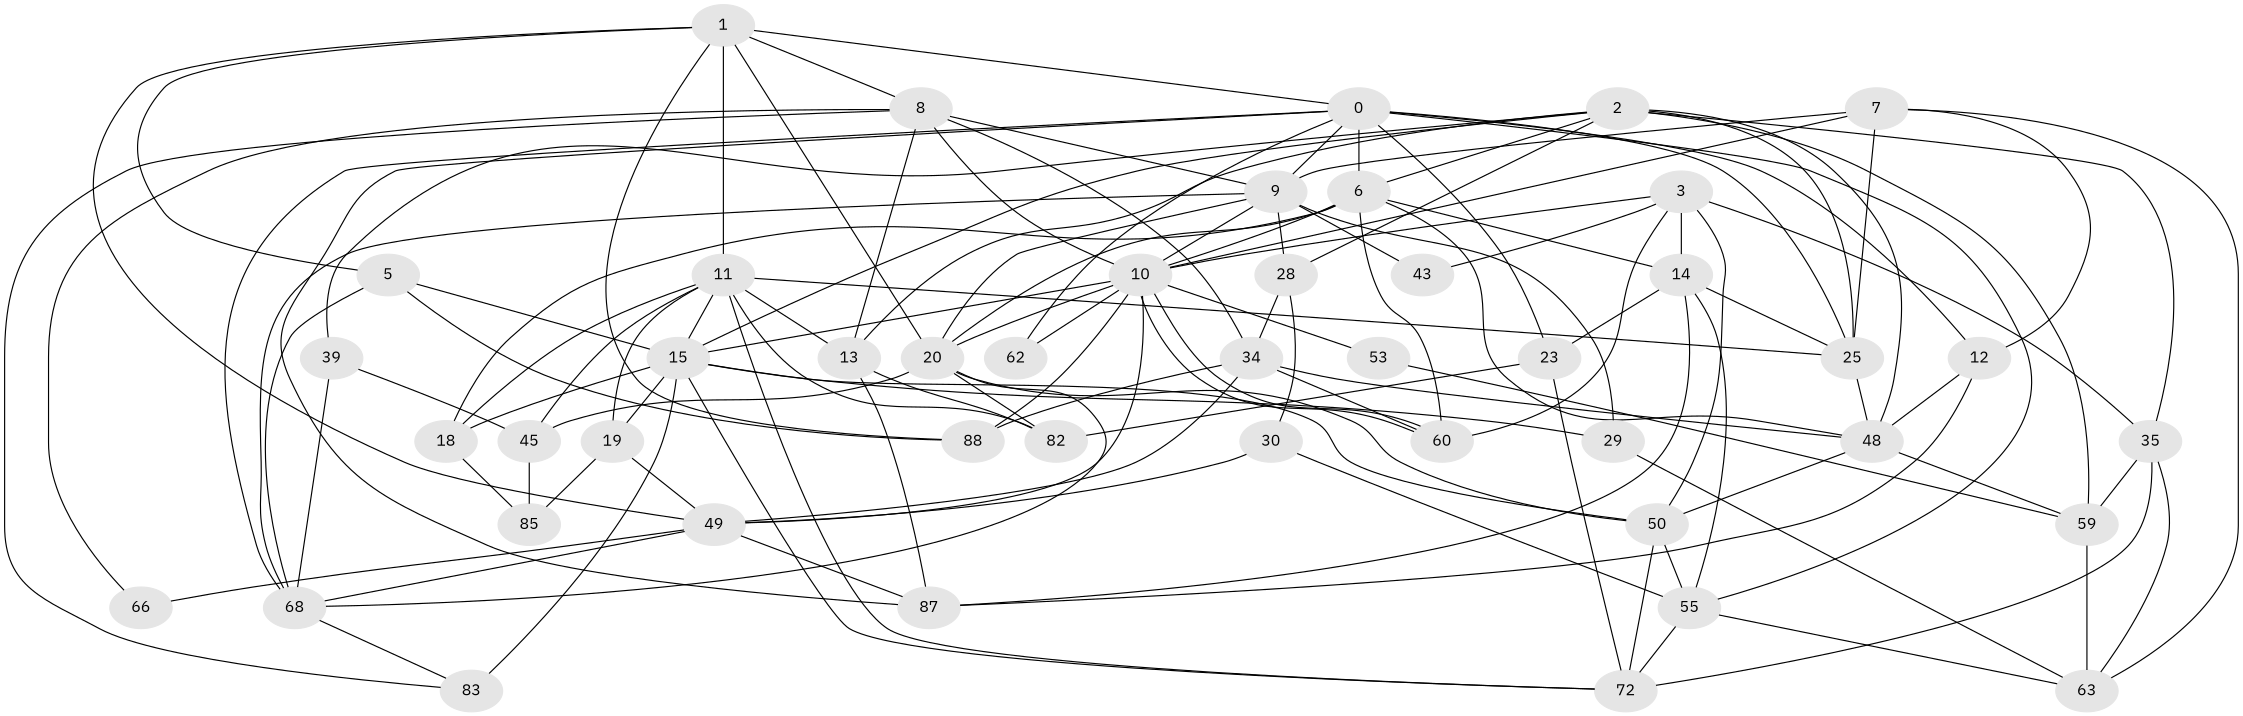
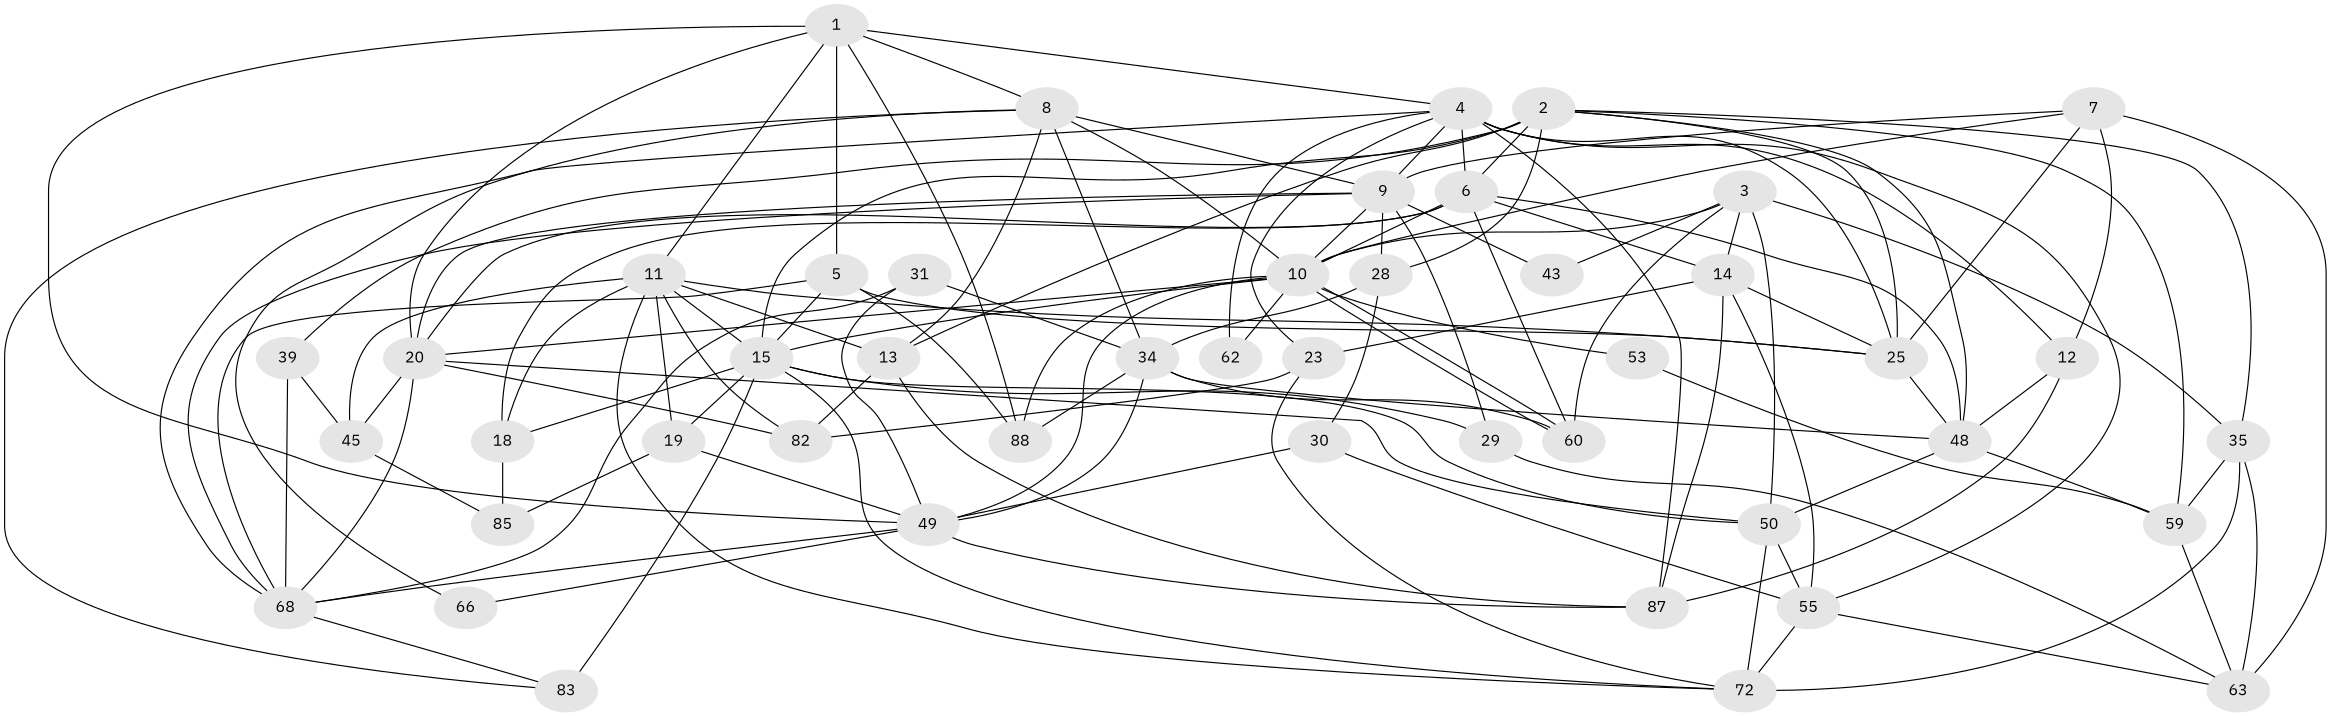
  graph {
    fontname="IBM Plex Sans"
    node [color=gray90 fontname="IBM Plex Sans" style=filled]
    edge [fontname="IBM Plex Sans"]
    1 [super="+78"]
-   4 [super="+17+33+73" label=0]
+   4 [super="+17+33+73"]
    5 [super="+71"]
    8 [super="+37+84"]
    11 [super="+80+69"]
    20 [super="+21"]
    49 [super="+81+64"]
    88
    6 [super="+16"]
    25 [super="+70"]
    9 [super="+42"]
    12 [super="+24+74"]
    23 [super="+89"]
    55 [super="+91"]
    62
    68 [super="+86"]
    87
    15 [super="+22+44"]
    13
    10 [super="+54+26"]
    34
    66
    83
    18
    19 [super="+51"]
    45 [super="+65"]
    72 [super="+76+75"]
    82
    50 [super="+58+77"]
    2 [super="+32+47"]
    28
    35 [super="+56"]
    39
    48 [super="+67"]
    59
    14 [super="+93"]
    60
    29
    30
    63 [super="+79"]
    3 [super="+41"]
    43
    53
    85
    7 [super="+27"]
+   31
    1 -- 4
    1 -- 5
    1 -- 8
    1 -- 11
    1 -- 20
    1 -- 49
    1 -- 88
    4 -- 6 [weight=2]
    4 -- 25
    4 -- 9
    4 -- 12
    4 -- 23
    4 -- 55
    4 -- 62
    4 -- 68
    4 -- 87
    5 -- 88
+   5 -- 25
    5 -- 68
    5 -- 15 [weight=2]
    8 -- 9
    8 -- 13
    8 -- 10
    8 -- 34
    8 -- 66
    8 -- 83
    11 -- 25
    11 -- 15
    11 -- 13
    11 -- 18
    11 -- 19
    11 -- 45
    11 -- 72
    11 -- 82
    20 -- 68
    20 -- 45
    20 -- 82
    20 -- 50
    49 -- 68
    49 -- 87
    49 -- 66
    6 -- 20
    6 -- 10
    6 -- 18
    6 -- 48
    6 -- 14
    6 -- 60
    25 -- 48
    9 -- 20
    9 -- 68
    9 -- 10
    9 -- 28
    9 -- 29
    9 -- 43
    12 -- 87
    12 -- 48 [weight=2]
    23 -- 72
    23 -- 82
    55 -- 72 [weight=2]
    55 -- 63
    68 -- 83
    15 -- 83 [weight=2]
    15 -- 18
    15 -- 19
    15 -- 72
    15 -- 50 [weight=2]
    15 -- 29
    13 -- 87
    13 -- 82
    10 -- 20
    10 -- 49
    10 -- 88
    10 -- 62
    10 -- 15
    10 -- 60
    10 -- 60
    10 -- 53
    34 -- 49
    34 -- 88
    34 -- 48
    34 -- 60
    18 -- 85
    19 -- 49
    19 -- 85
    45 -- 85
    50 -- 55
    50 -- 72
    2 -- 6
    2 -- 25
    2 -- 15
    2 -- 13
    2 -- 28
    2 -- 35
    2 -- 39
    2 -- 48
    2 -- 59
    28 -- 34
    28 -- 30
    35 -- 72
    35 -- 59
    35 -- 63
    39 -- 68
    39 -- 45
    48 -- 50
    48 -- 59
    59 -- 63
    14 -- 25
    14 -- 23
    14 -- 55
    14 -- 87
    29 -- 63
    30 -- 49
    30 -- 55
    3 -- 10 [weight=2]
    3 -- 50
    3 -- 35
    3 -- 14
    3 -- 60
    3 -- 43
    53 -- 59
    7 -- 25
    7 -- 9
    7 -- 12
    7 -- 10
    7 -- 63
+   31 -- 49
+   31 -- 68
+   31 -- 34
  }
